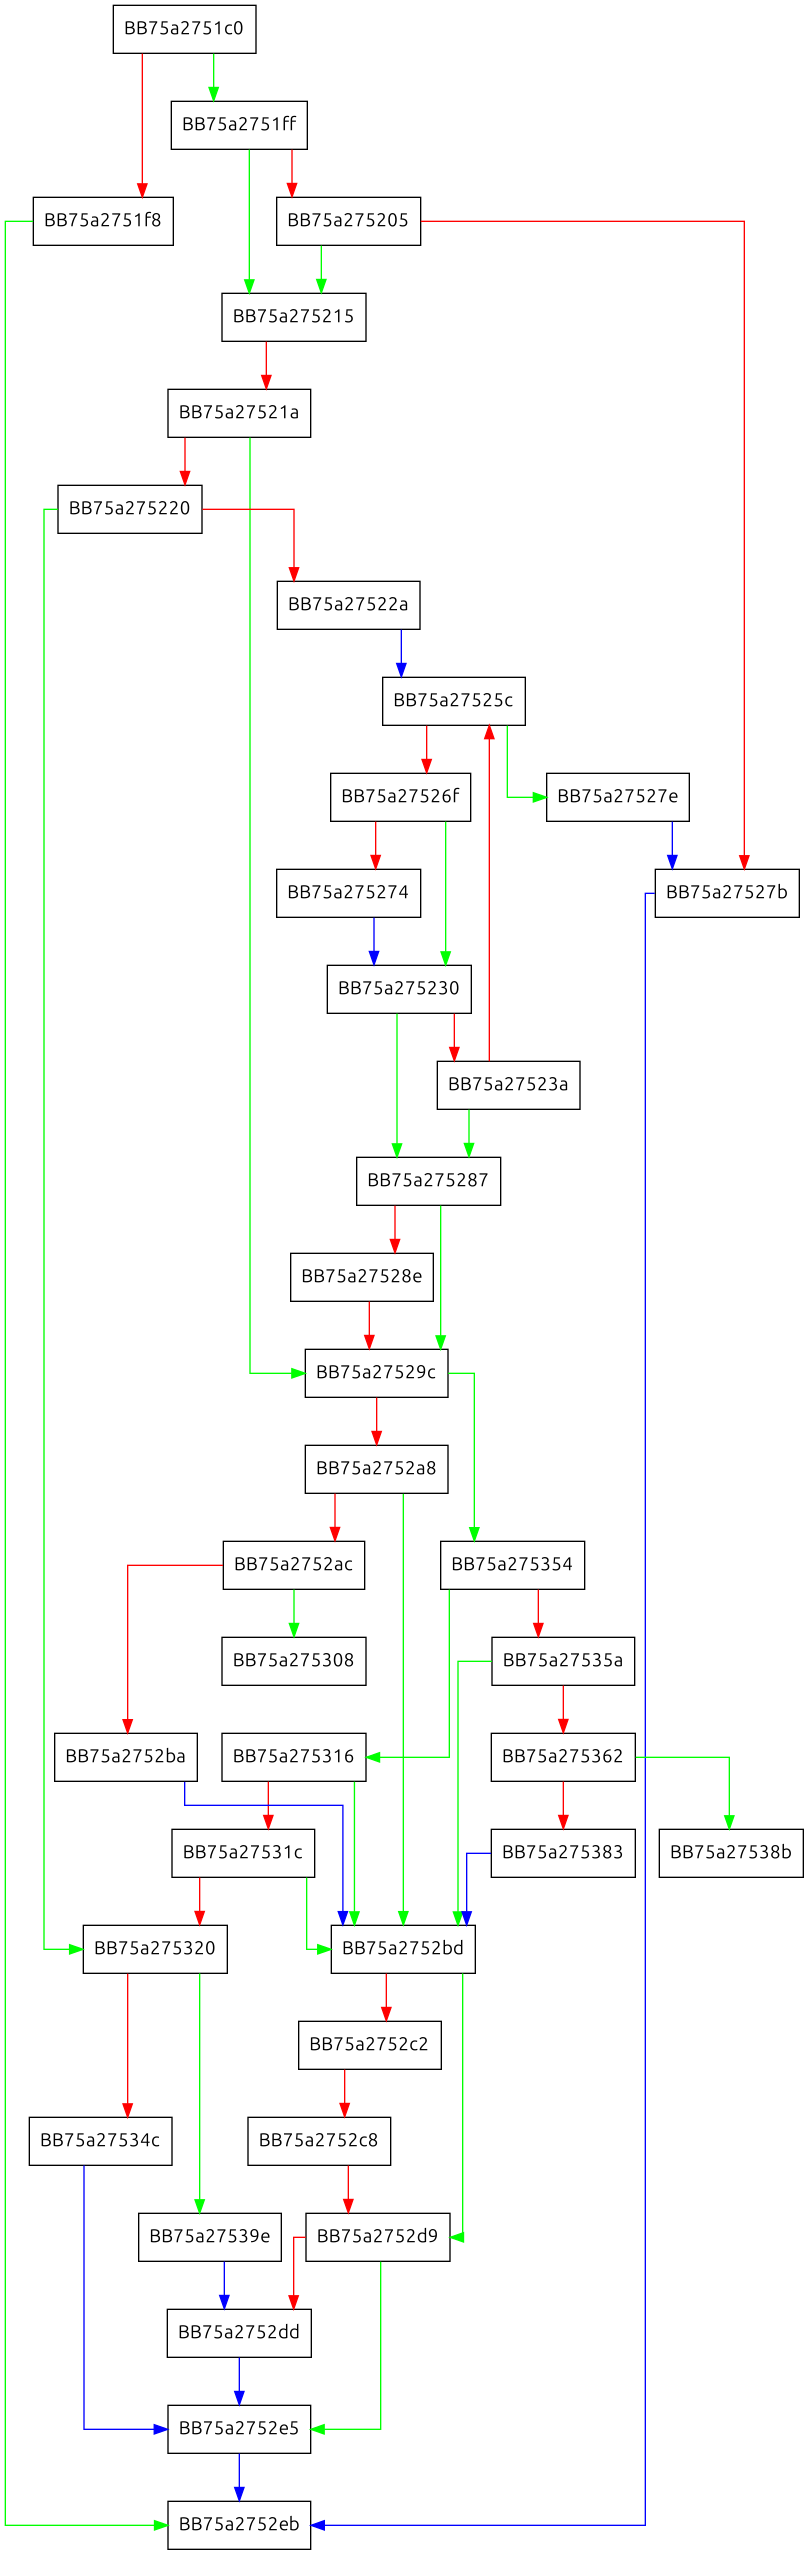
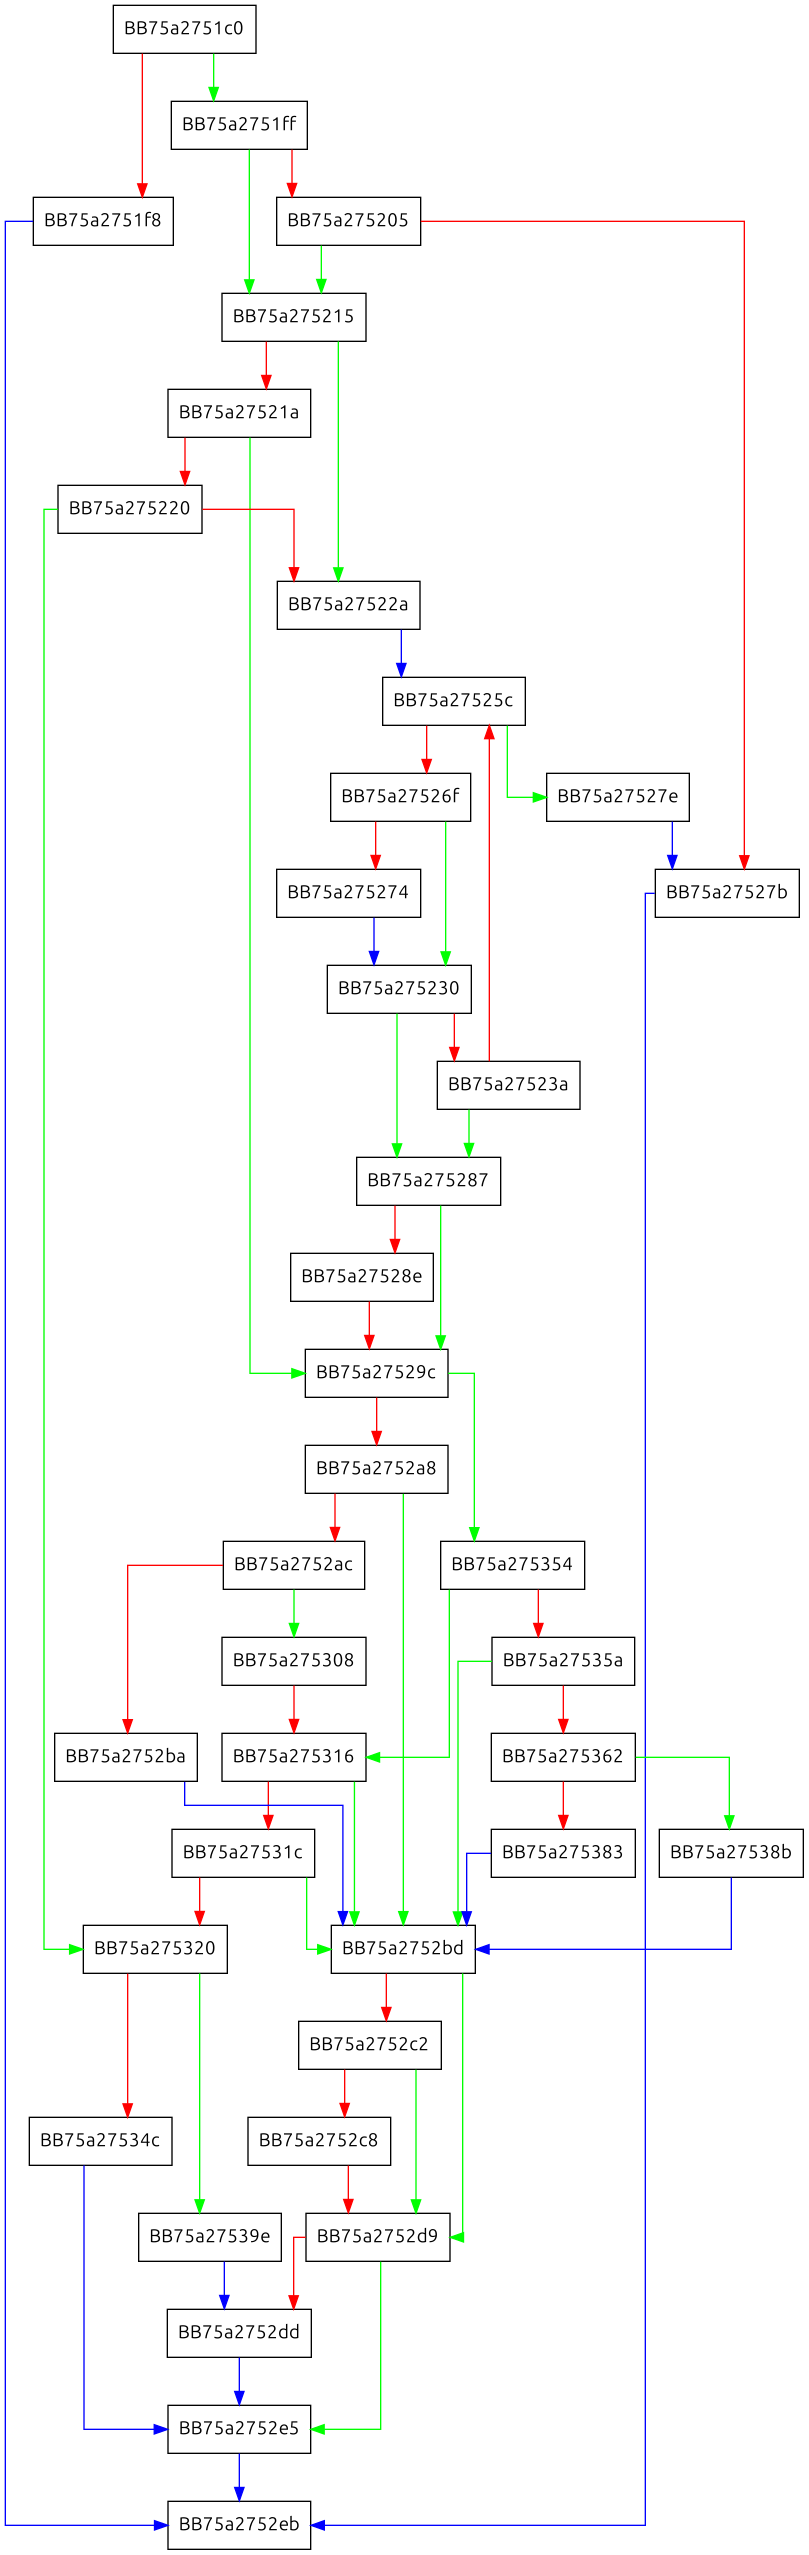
  digraph {
    fontname=Ubuntu
    splines=ortho
    node [fontname=Ubuntu shape=box]
    edge [color=red fontname=Ubuntu]
    BB75a2751c0
    BB75a2751ff
    BB75a2751f8
    BB75a275215
    BB75a275205
    BB75a2752eb
    BB75a27522a
    BB75a27521a
    n9 [label=BB75a27527b]
    BB75a27525c
    BB75a27529c
    BB75a275220
    BB75a275230
    BB75a275287
    BB75a27523a
    BB75a275354
    BB75a2752a8
    BB75a275320
    BB75a275316
    BB75a27535a
    BB75a2752bd
    BB75a2752ac
    BB75a27539e
    BB75a27534c
    BB75a2752dd
    BB75a2752e5
    BB75a27528e
    BB75a27527e
    BB75a27526f
    BB75a275274
    BB75a27531c
    BB75a275362
    BB75a2752d9
    BB75a2752c2
    BB75a275308
    BB75a2752ba
    BB75a2752c8
    BB75a27538b
    BB75a275383
    BB75a2751c0 -> BB75a2751ff [color=green]
    BB75a2751c0 -> BB75a2751f8
    BB75a2751ff -> BB75a275215 [color=green]
    BB75a2751ff -> BB75a275205
-   BB75a2751f8 -> BB75a2752eb [color=green]
+   BB75a2751f8 -> BB75a2752eb [color=blue]
+   BB75a275215 -> BB75a27522a [color=green]
    BB75a275215 -> BB75a27521a
    BB75a275205 -> BB75a275215 [color=green]
    BB75a275205 -> n9
    BB75a27522a -> BB75a27525c [color=blue]
    BB75a27521a -> BB75a27529c [color=green]
    BB75a27521a -> BB75a275220
    n9 -> BB75a2752eb [color=blue]
    BB75a27525c -> BB75a27527e [color=green]
    BB75a27525c -> BB75a27526f
    BB75a27529c -> BB75a275354 [color=green]
    BB75a27529c -> BB75a2752a8
    BB75a275220 -> BB75a27522a
    BB75a275220 -> BB75a275320 [color=green]
    BB75a275230 -> BB75a275287 [color=green]
    BB75a275230 -> BB75a27523a
    BB75a275287 -> BB75a27529c [color=green]
    BB75a275287 -> BB75a27528e
    BB75a27523a -> BB75a27525c
    BB75a27523a -> BB75a275287 [color=green]
    BB75a275354 -> BB75a275316 [color=green]
    BB75a275354 -> BB75a27535a
    BB75a2752a8 -> BB75a2752bd [color=green]
    BB75a2752a8 -> BB75a2752ac
    BB75a275320 -> BB75a27539e [color=green]
    BB75a275320 -> BB75a27534c
    BB75a275316 -> BB75a2752bd [color=green]
    BB75a275316 -> BB75a27531c
    BB75a27535a -> BB75a2752bd [color=green]
    BB75a27535a -> BB75a275362
    BB75a2752bd -> BB75a2752d9 [color=green]
    BB75a2752bd -> BB75a2752c2
    BB75a2752ac -> BB75a275308 [color=green]
    BB75a2752ac -> BB75a2752ba
    BB75a27539e -> BB75a2752dd [color=blue]
    BB75a27534c -> BB75a2752e5 [color=blue]
    BB75a2752dd -> BB75a2752e5 [color=blue]
    BB75a2752e5 -> BB75a2752eb [color=blue]
    BB75a27528e -> BB75a27529c
    BB75a27527e -> n9 [color=blue]
    BB75a27526f -> BB75a275230 [color=green]
    BB75a27526f -> BB75a275274
    BB75a275274 -> BB75a275230 [color=blue]
    BB75a27531c -> BB75a275320
    BB75a27531c -> BB75a2752bd [color=green]
    BB75a275362 -> BB75a27538b [color=green]
    BB75a275362 -> BB75a275383
    BB75a2752d9 -> BB75a2752dd
    BB75a2752d9 -> BB75a2752e5 [color=green]
+   BB75a2752c2 -> BB75a2752d9 [color=green]
    BB75a2752c2 -> BB75a2752c8
+   BB75a275308 -> BB75a275316
    BB75a2752ba -> BB75a2752bd [color=blue]
    BB75a2752c8 -> BB75a2752d9
+   BB75a27538b -> BB75a2752bd [color=blue]
    BB75a275383 -> BB75a2752bd [color=blue]
  }
